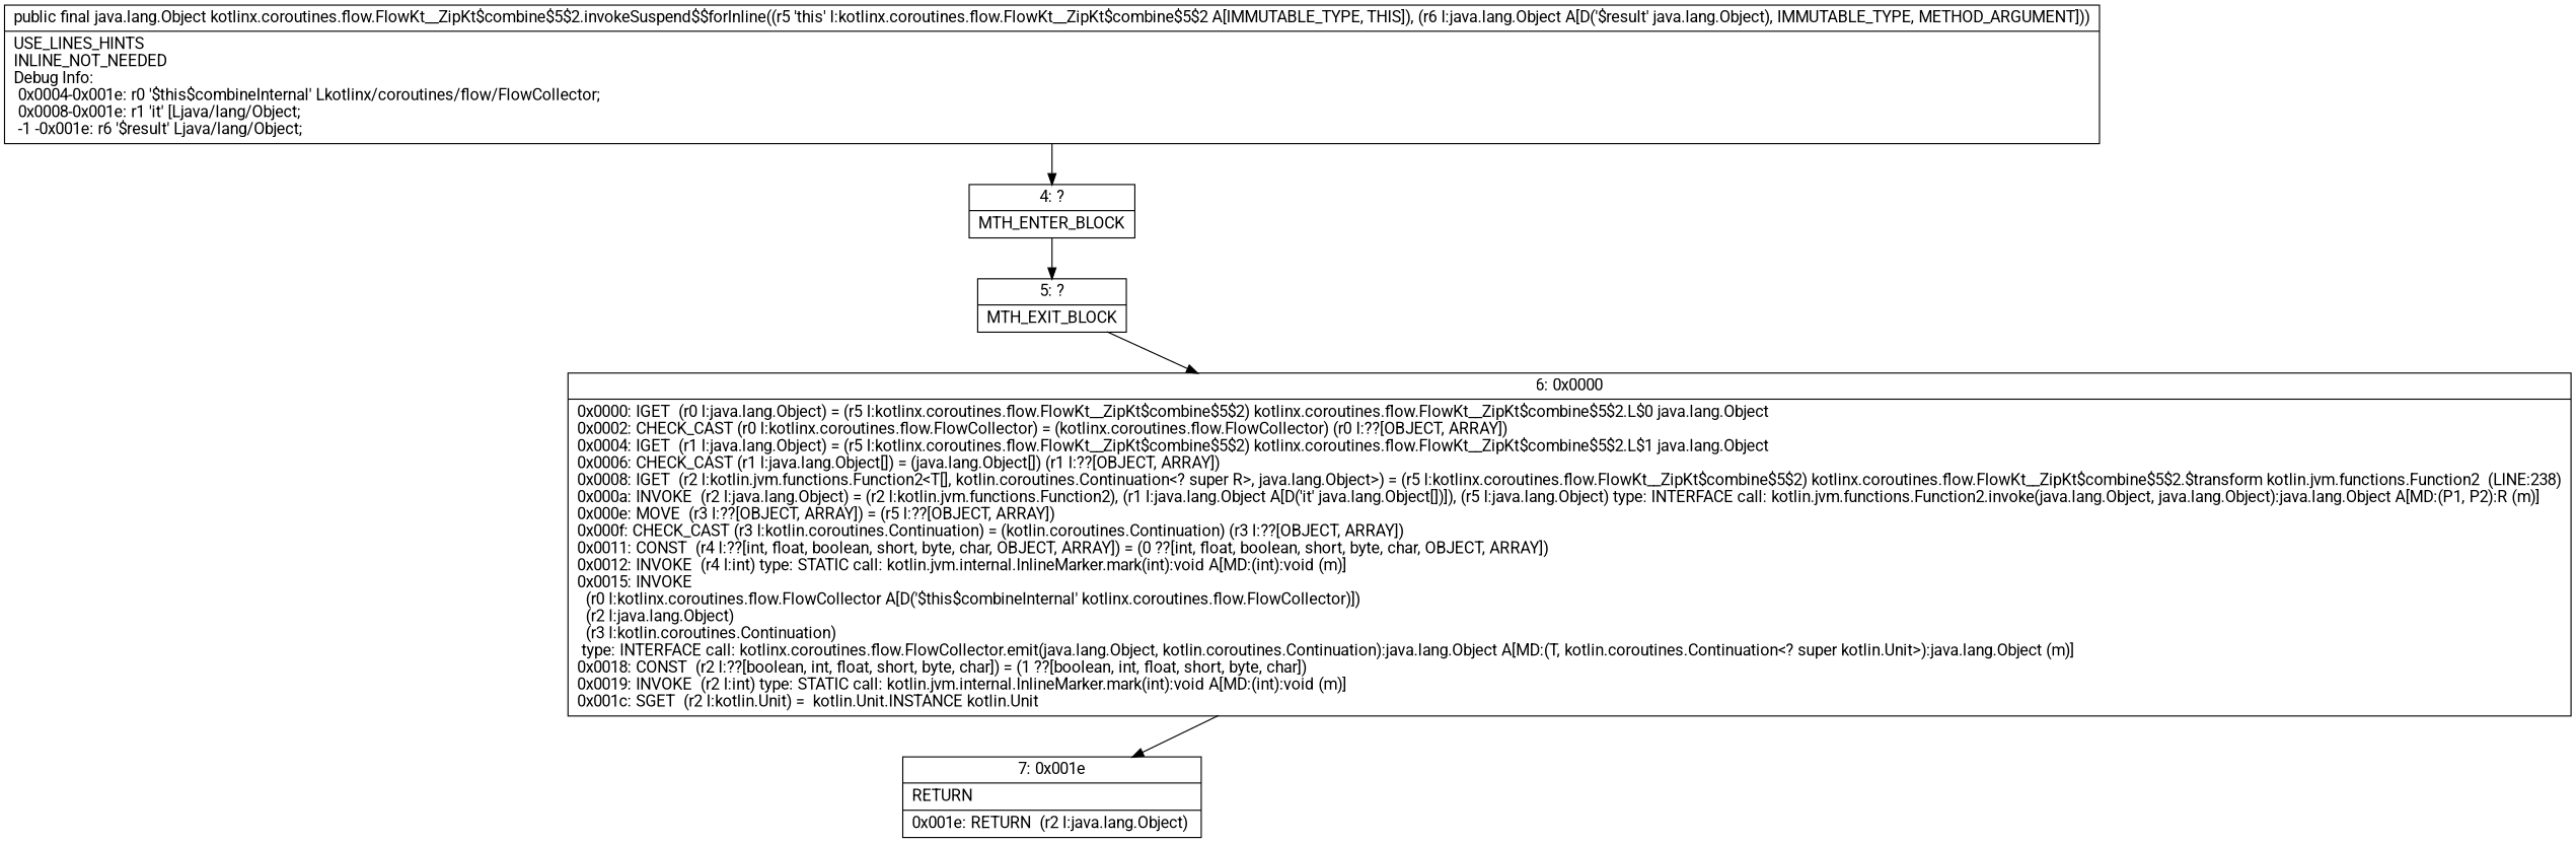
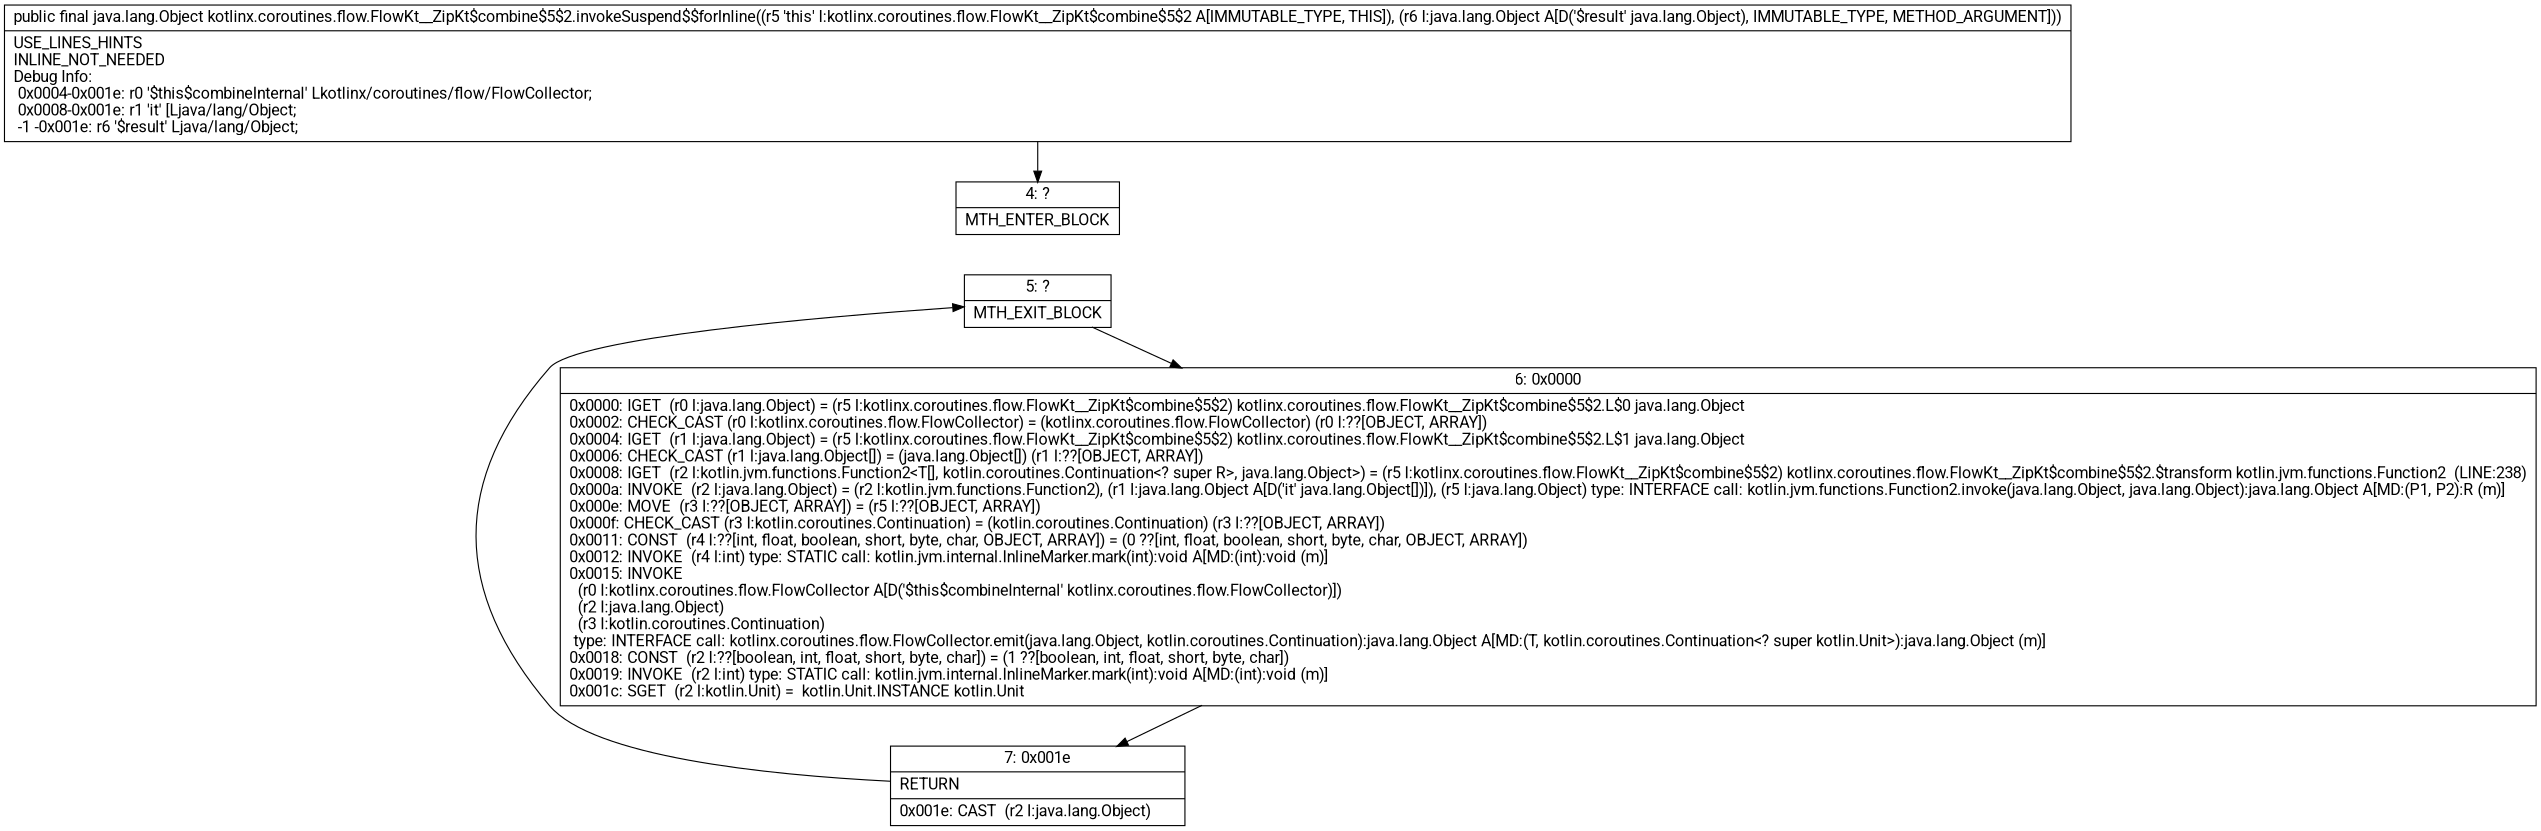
  digraph {
    fontname=Roboto
    node [fontname=Roboto shape=record]
    edge [fontname=Roboto]
    n1 [label="{4\:\ ?|MTH_ENTER_BLOCK\l}"]
    n2 [label="{6\:\ 0x0000|0x0000: IGET  (r0 I:java.lang.Object) = (r5 I:kotlinx.coroutines.flow.FlowKt__ZipKt$combine$5$2) kotlinx.coroutines.flow.FlowKt__ZipKt$combine$5$2.L$0 java.lang.Object \l0x0002: CHECK_CAST (r0 I:kotlinx.coroutines.flow.FlowCollector) = (kotlinx.coroutines.flow.FlowCollector) (r0 I:??[OBJECT, ARRAY]) \l0x0004: IGET  (r1 I:java.lang.Object) = (r5 I:kotlinx.coroutines.flow.FlowKt__ZipKt$combine$5$2) kotlinx.coroutines.flow.FlowKt__ZipKt$combine$5$2.L$1 java.lang.Object \l0x0006: CHECK_CAST (r1 I:java.lang.Object[]) = (java.lang.Object[]) (r1 I:??[OBJECT, ARRAY]) \l0x0008: IGET  (r2 I:kotlin.jvm.functions.Function2\<T[], kotlin.coroutines.Continuation\<? super R\>, java.lang.Object\>) = (r5 I:kotlinx.coroutines.flow.FlowKt__ZipKt$combine$5$2) kotlinx.coroutines.flow.FlowKt__ZipKt$combine$5$2.$transform kotlin.jvm.functions.Function2  (LINE:238)\l0x000a: INVOKE  (r2 I:java.lang.Object) = (r2 I:kotlin.jvm.functions.Function2), (r1 I:java.lang.Object A[D('it' java.lang.Object[])]), (r5 I:java.lang.Object) type: INTERFACE call: kotlin.jvm.functions.Function2.invoke(java.lang.Object, java.lang.Object):java.lang.Object A[MD:(P1, P2):R (m)]\l0x000e: MOVE  (r3 I:??[OBJECT, ARRAY]) = (r5 I:??[OBJECT, ARRAY]) \l0x000f: CHECK_CAST (r3 I:kotlin.coroutines.Continuation) = (kotlin.coroutines.Continuation) (r3 I:??[OBJECT, ARRAY]) \l0x0011: CONST  (r4 I:??[int, float, boolean, short, byte, char, OBJECT, ARRAY]) = (0 ??[int, float, boolean, short, byte, char, OBJECT, ARRAY]) \l0x0012: INVOKE  (r4 I:int) type: STATIC call: kotlin.jvm.internal.InlineMarker.mark(int):void A[MD:(int):void (m)]\l0x0015: INVOKE  \l  (r0 I:kotlinx.coroutines.flow.FlowCollector A[D('$this$combineInternal' kotlinx.coroutines.flow.FlowCollector)])\l  (r2 I:java.lang.Object)\l  (r3 I:kotlin.coroutines.Continuation)\l type: INTERFACE call: kotlinx.coroutines.flow.FlowCollector.emit(java.lang.Object, kotlin.coroutines.Continuation):java.lang.Object A[MD:(T, kotlin.coroutines.Continuation\<? super kotlin.Unit\>):java.lang.Object (m)]\l0x0018: CONST  (r2 I:??[boolean, int, float, short, byte, char]) = (1 ??[boolean, int, float, short, byte, char]) \l0x0019: INVOKE  (r2 I:int) type: STATIC call: kotlin.jvm.internal.InlineMarker.mark(int):void A[MD:(int):void (m)]\l0x001c: SGET  (r2 I:kotlin.Unit) =  kotlin.Unit.INSTANCE kotlin.Unit \l}"]
-   n3 [label="{7\:\ 0x001e|RETURN\l|0x001e: RETURN  (r2 I:java.lang.Object) \l}"]
+   n3 [label="{7\:\ 0x001e|RETURN\l|0x001e: CAST  (r2 I:java.lang.Object) \l}"]
    n4 [label="{5\:\ ?|MTH_EXIT_BLOCK\l}"]
    n5 [label="{public final java.lang.Object kotlinx.coroutines.flow.FlowKt__ZipKt$combine$5$2.invokeSuspend$$forInline((r5 'this' I:kotlinx.coroutines.flow.FlowKt__ZipKt$combine$5$2 A[IMMUTABLE_TYPE, THIS]), (r6 I:java.lang.Object A[D('$result' java.lang.Object), IMMUTABLE_TYPE, METHOD_ARGUMENT]))  | USE_LINES_HINTS\lINLINE_NOT_NEEDED\lDebug Info:\l  0x0004\-0x001e: r0 '$this$combineInternal' Lkotlinx\/coroutines\/flow\/FlowCollector;\l  0x0008\-0x001e: r1 'it' [Ljava\/lang\/Object;\l  \-1 \-0x001e: r6 '$result' Ljava\/lang\/Object;\l}"]
    n2 -> n3
-   n1 -> n4
+   n3 -> n4
    n4 -> n2
    n5 -> n1
  }
